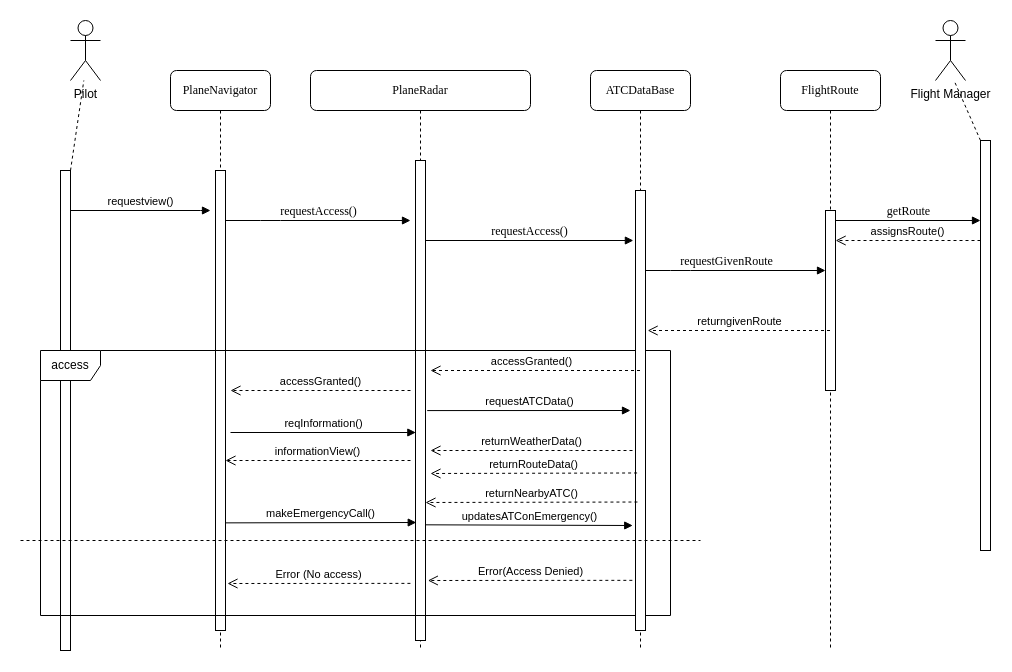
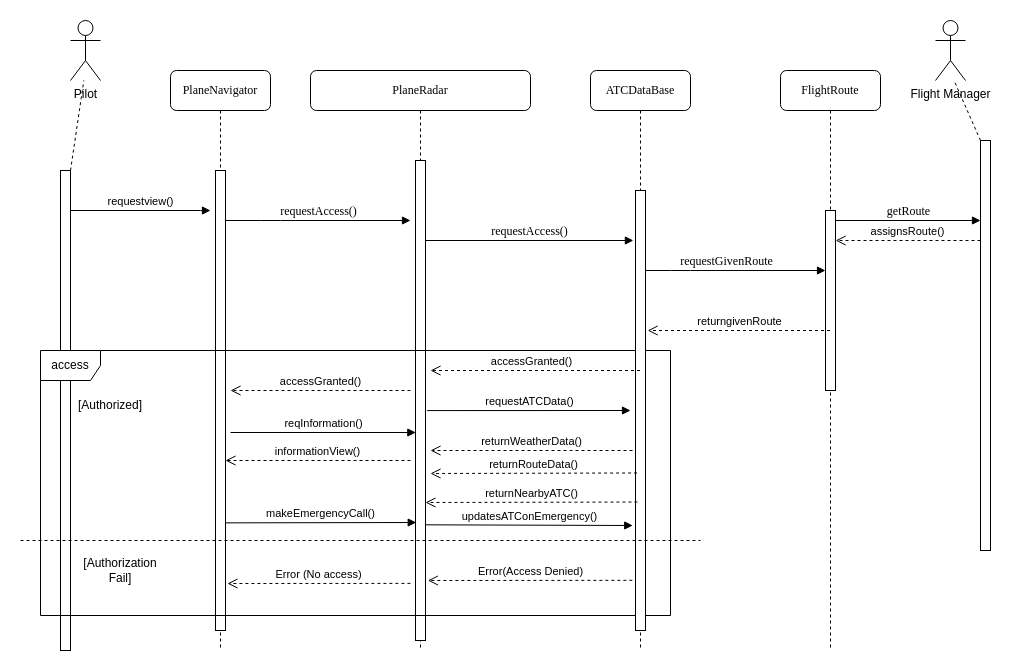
  <mxCell id="0" />
  <mxCell id="1" parent="0" />
  <mxCell id="2" value="PlaneRadar" style="shape=umlLifeline;perimeter=lifelinePerimeter;whiteSpace=wrap;html=1;container=1;collapsible=0;recursiveResize=0;outlineConnect=0;rounded=1;shadow=0;comic=0;labelBackgroundColor=none;strokeWidth=1;fontFamily=Verdana;fontSize=12;align=center;" parent="1" vertex="1"><mxGeometry x="310" y="70" width="220" height="580" as="geometry" /></mxCell>
  <mxCell id="3" value="" style="html=1;points=[];perimeter=orthogonalPerimeter;rounded=0;shadow=0;comic=0;labelBackgroundColor=none;strokeWidth=1;fontFamily=Verdana;fontSize=12;align=center;" parent="2" vertex="1"><mxGeometry x="105" y="90" width="10" height="480" as="geometry" /></mxCell>
  <mxCell id="4" value="FlightRoute" style="shape=umlLifeline;perimeter=lifelinePerimeter;whiteSpace=wrap;html=1;container=1;collapsible=0;recursiveResize=0;outlineConnect=0;rounded=1;shadow=0;comic=0;labelBackgroundColor=none;strokeWidth=1;fontFamily=Verdana;fontSize=12;align=center;" parent="1" vertex="1"><mxGeometry x="780" y="70" width="100" height="580" as="geometry" /></mxCell>
  <mxCell id="5" value="" style="html=1;points=[];perimeter=orthogonalPerimeter;rounded=0;shadow=0;comic=0;labelBackgroundColor=none;strokeWidth=1;fontFamily=Verdana;fontSize=12;align=center;" parent="4" vertex="1"><mxGeometry x="45" y="140" width="10" height="180" as="geometry" /></mxCell>
  <mxCell id="6" value="PlaneNavigator" style="shape=umlLifeline;perimeter=lifelinePerimeter;whiteSpace=wrap;html=1;container=1;collapsible=0;recursiveResize=0;outlineConnect=0;rounded=1;shadow=0;comic=0;labelBackgroundColor=none;strokeWidth=1;fontFamily=Verdana;fontSize=12;align=center;" parent="1" vertex="1"><mxGeometry x="170" y="70" width="100" height="580" as="geometry" /></mxCell>
  <mxCell id="7" value="" style="html=1;points=[];perimeter=orthogonalPerimeter;rounded=0;shadow=0;comic=0;labelBackgroundColor=none;strokeWidth=1;fontFamily=Verdana;fontSize=12;align=center;" parent="6" vertex="1"><mxGeometry x="45" y="100" width="10" height="460" as="geometry" /></mxCell>
  <mxCell id="8" value="requestGivenRoute" style="html=1;verticalAlign=bottom;endArrow=block;labelBackgroundColor=none;fontFamily=Verdana;fontSize=12;edgeStyle=elbowEdgeStyle;elbow=vertical;" parent="1" source="22" target="5" edge="1"><mxGeometry x="-0.103" relative="1" as="geometry"><mxPoint x="580" y="210" as="sourcePoint" /><Array as="points"><mxPoint x="680" y="270" /><mxPoint x="630" y="330" /><mxPoint x="530" y="210" /></Array><mxPoint as="offset" /></mxGeometry></mxCell>
  <mxCell id="9" value="getRoute" style="html=1;verticalAlign=bottom;endArrow=block;entryX=0;entryY=0.195;labelBackgroundColor=none;fontFamily=Verdana;fontSize=12;edgeStyle=elbowEdgeStyle;elbow=vertical;entryDx=0;entryDy=0;entryPerimeter=0;" parent="1" source="5" target="15" edge="1"><mxGeometry relative="1" as="geometry"><mxPoint x="720" y="220" as="sourcePoint" /><mxPoint x="795" y="220" as="targetPoint" /></mxGeometry></mxCell>
  <mxCell id="10" value="requestAccess()" style="html=1;verticalAlign=bottom;endArrow=block;labelBackgroundColor=none;fontFamily=Verdana;fontSize=12;edgeStyle=elbowEdgeStyle;elbow=vertical;" parent="1" source="7" edge="1"><mxGeometry relative="1" as="geometry"><mxPoint x="290" y="180" as="sourcePoint" /><mxPoint x="410" y="220" as="targetPoint" /><Array as="points"><mxPoint x="270" y="220" /></Array></mxGeometry></mxCell>
  <mxCell id="11" value="requestAccess()" style="html=1;verticalAlign=bottom;endArrow=block;labelBackgroundColor=none;fontFamily=Verdana;fontSize=12;edgeStyle=elbowEdgeStyle;elbow=vertical;entryX=0.429;entryY=0.294;entryDx=0;entryDy=0;entryPerimeter=0;" parent="1" source="3" target="21" edge="1"><mxGeometry x="-0.001" relative="1" as="geometry"><mxPoint x="440" y="190" as="sourcePoint" /><mxPoint x="510" y="240" as="targetPoint" /><Array as="points"><mxPoint x="440" y="240" /><mxPoint x="470" y="200" /></Array><mxPoint as="offset" /></mxGeometry></mxCell>
  <mxCell id="12" value="Pilot" style="shape=umlActor;verticalLabelPosition=bottom;verticalAlign=top;html=1;outlineConnect=0;" vertex="1" parent="1"><mxGeometry x="70" y="20" width="30" height="60" as="geometry" /></mxCell>
  <mxCell id="13" value="" style="html=1;points=[];perimeter=orthogonalPerimeter;outlineConnect=0;targetShapes=umlLifeline;portConstraint=eastwest;newEdgeStyle={&quot;edgeStyle&quot;:&quot;elbowEdgeStyle&quot;,&quot;elbow&quot;:&quot;vertical&quot;,&quot;curved&quot;:0,&quot;rounded&quot;:0};" vertex="1" parent="1"><mxGeometry x="60" y="170" width="10" height="480" as="geometry" /></mxCell>
  <mxCell id="14" value="Flight Manager&lt;br&gt;" style="shape=umlActor;verticalLabelPosition=bottom;verticalAlign=top;html=1;" vertex="1" parent="1"><mxGeometry x="935" y="20" width="30" height="60" as="geometry" /></mxCell>
  <mxCell id="15" value="" style="html=1;points=[];perimeter=orthogonalPerimeter;outlineConnect=0;targetShapes=umlLifeline;portConstraint=eastwest;newEdgeStyle={&quot;edgeStyle&quot;:&quot;elbowEdgeStyle&quot;,&quot;elbow&quot;:&quot;vertical&quot;,&quot;curved&quot;:0,&quot;rounded&quot;:0};" vertex="1" parent="1"><mxGeometry x="980" y="140" width="10" height="410" as="geometry" /></mxCell>
  <mxCell id="16" value="returngivenRoute" style="html=1;verticalAlign=bottom;endArrow=open;dashed=1;endSize=8;edgeStyle=elbowEdgeStyle;elbow=vertical;curved=0;rounded=0;entryX=1.215;entryY=0.317;entryDx=0;entryDy=0;entryPerimeter=0;" edge="1" parent="1" source="4" target="22"><mxGeometry relative="1" as="geometry"><mxPoint x="790" y="330" as="sourcePoint" /><mxPoint x="526" y="370" as="targetPoint" /><Array as="points"><mxPoint x="700" y="330" /><mxPoint x="630" y="370" /></Array></mxGeometry></mxCell>
  <mxCell id="17" value="requestview()" style="html=1;verticalAlign=bottom;endArrow=block;edgeStyle=elbowEdgeStyle;elbow=vertical;curved=0;rounded=0;" edge="1" parent="1" source="13"><mxGeometry width="80" relative="1" as="geometry"><mxPoint x="260" y="210" as="sourcePoint" /><mxPoint x="210" y="210" as="targetPoint" /><Array as="points"><mxPoint x="200" y="210" /></Array></mxGeometry></mxCell>
  <mxCell id="18" value="access" style="shape=umlFrame;whiteSpace=wrap;html=1;pointerEvents=0;" vertex="1" parent="1"><mxGeometry x="40" y="350" width="630" height="265" as="geometry" /></mxCell>
+ <mxCell id="19" value="[Authorized]" style="text;html=1;strokeColor=none;fillColor=none;align=center;verticalAlign=middle;whiteSpace=wrap;rounded=0;" vertex="1" parent="1"><mxGeometry x="80" y="390" width="60" height="30" as="geometry" /></mxCell>
+ <mxCell id="20" value="[Authorization Fail]" style="text;html=1;strokeColor=none;fillColor=none;align=center;verticalAlign=middle;whiteSpace=wrap;rounded=0;" vertex="1" parent="1"><mxGeometry y="555" width="100" height="30" as="geometry" x="70" /></mxCell>
  <mxCell id="21" value="ATCDataBase" style="shape=umlLifeline;perimeter=lifelinePerimeter;whiteSpace=wrap;html=1;container=1;collapsible=0;recursiveResize=0;outlineConnect=0;rounded=1;shadow=0;comic=0;labelBackgroundColor=none;strokeWidth=1;fontFamily=Verdana;fontSize=12;align=center;" parent="1" vertex="1"><mxGeometry x="590" y="70" width="100" height="580" as="geometry" /></mxCell>
  <mxCell id="22" value="" style="html=1;points=[];perimeter=orthogonalPerimeter;rounded=0;shadow=0;comic=0;labelBackgroundColor=none;strokeWidth=1;fontFamily=Verdana;fontSize=12;align=center;" parent="21" vertex="1"><mxGeometry x="45" y="120" width="10" height="440" as="geometry" /></mxCell>
  <mxCell id="23" value="accessGranted()" style="html=1;verticalAlign=bottom;endArrow=open;dashed=1;endSize=8;edgeStyle=elbowEdgeStyle;elbow=vertical;curved=0;rounded=0;entryX=1.5;entryY=0.438;entryDx=0;entryDy=0;entryPerimeter=0;" edge="1" parent="1" source="21" target="3"><mxGeometry x="0.044" relative="1" as="geometry"><mxPoint x="560" y="370" as="sourcePoint" /><mxPoint x="480" y="370" as="targetPoint" /><mxPoint as="offset" /></mxGeometry></mxCell>
  <mxCell id="24" value="accessGranted()" style="html=1;verticalAlign=bottom;endArrow=open;dashed=1;endSize=8;edgeStyle=elbowEdgeStyle;elbow=vertical;curved=0;rounded=0;" edge="1" parent="1"><mxGeometry relative="1" as="geometry"><mxPoint x="410" y="390" as="sourcePoint" /><mxPoint x="230" y="390" as="targetPoint" /><Array as="points"><mxPoint x="310" y="390" /></Array></mxGeometry></mxCell>
  <mxCell id="25" value="returnWeatherData()" style="html=1;verticalAlign=bottom;endArrow=open;dashed=1;endSize=8;edgeStyle=elbowEdgeStyle;elbow=vertical;curved=0;rounded=0;" edge="1" parent="1"><mxGeometry relative="1" as="geometry"><mxPoint x="632" y="450" as="sourcePoint" /><mxPoint x="430" y="450" as="targetPoint" /><Array as="points"><mxPoint x="570" y="450" /><mxPoint x="530" y="425" /><mxPoint x="490" y="480" /></Array></mxGeometry></mxCell>
  <mxCell id="26" value="returnRouteData()" style="html=1;verticalAlign=bottom;endArrow=open;dashed=1;endSize=8;edgeStyle=elbowEdgeStyle;elbow=vertical;curved=0;rounded=0;exitX=0.16;exitY=0.642;exitDx=0;exitDy=0;exitPerimeter=0;" edge="1" parent="1" source="22"><mxGeometry relative="1" as="geometry"><mxPoint x="550" y="380" as="sourcePoint" /><mxPoint x="430" y="473" as="targetPoint" /></mxGeometry></mxCell>
  <mxCell id="27" value="returnNearbyATC()" style="html=1;verticalAlign=bottom;endArrow=open;dashed=1;endSize=8;edgeStyle=elbowEdgeStyle;elbow=vertical;curved=0;rounded=0;exitX=0.194;exitY=0.708;exitDx=0;exitDy=0;exitPerimeter=0;entryX=1;entryY=0.712;entryDx=0;entryDy=0;entryPerimeter=0;" edge="1" parent="1" source="22" target="3"><mxGeometry relative="1" as="geometry"><mxPoint x="590" y="500" as="sourcePoint" /><mxPoint x="510" y="500" as="targetPoint" /></mxGeometry></mxCell>
  <mxCell id="28" value="informationView()" style="html=1;verticalAlign=bottom;endArrow=open;dashed=1;endSize=8;edgeStyle=elbowEdgeStyle;elbow=vertical;curved=0;rounded=0;" edge="1" parent="1"><mxGeometry relative="1" as="geometry"><mxPoint x="410" y="460" as="sourcePoint" /><mxPoint x="225" y="460" as="targetPoint" /></mxGeometry></mxCell>
  <mxCell id="29" value="Error(Access Denied)" style="html=1;verticalAlign=bottom;endArrow=open;dashed=1;endSize=8;edgeStyle=elbowEdgeStyle;elbow=vertical;curved=0;rounded=0;exitX=-0.317;exitY=0.886;exitDx=0;exitDy=0;exitPerimeter=0;entryX=1.236;entryY=0.875;entryDx=0;entryDy=0;entryPerimeter=0;" edge="1" parent="1" source="22" target="3"><mxGeometry relative="1" as="geometry"><mxPoint x="450" y="550" as="sourcePoint" /><mxPoint x="370" y="550" as="targetPoint" /></mxGeometry></mxCell>
  <mxCell id="30" value="Error (No access)" style="html=1;verticalAlign=bottom;endArrow=open;dashed=1;endSize=8;edgeStyle=elbowEdgeStyle;elbow=vertical;curved=0;rounded=0;exitX=-0.509;exitY=0.881;exitDx=0;exitDy=0;exitPerimeter=0;" edge="1" parent="1" source="3"><mxGeometry relative="1" as="geometry"><mxPoint x="450" y="550" as="sourcePoint" /><mxPoint x="227" y="583" as="targetPoint" /></mxGeometry></mxCell>
  <mxCell id="31" value="" style="endArrow=none;dashed=1;html=1;rounded=0;" edge="1" parent="1"><mxGeometry width="50" height="50" relative="1" as="geometry"><mxPoint x="20" y="540" as="sourcePoint" /><mxPoint x="700" y="540" as="targetPoint" /></mxGeometry></mxCell>
  <mxCell id="32" value="assignsRoute()" style="html=1;verticalAlign=bottom;endArrow=open;dashed=1;endSize=8;edgeStyle=elbowEdgeStyle;elbow=vertical;curved=0;rounded=0;entryX=1.014;entryY=0.17;entryDx=0;entryDy=0;entryPerimeter=0;" edge="1" parent="1" source="15" target="5"><mxGeometry relative="1" as="geometry"><mxPoint x="900" y="290" as="sourcePoint" /><mxPoint x="820" y="290" as="targetPoint" /><Array as="points"><mxPoint x="940" y="240" /><mxPoint x="820" y="270" /></Array></mxGeometry></mxCell>
  <mxCell id="33" value="" style="endArrow=none;dashed=1;html=1;rounded=0;" edge="1" parent="1" source="15" target="14"><mxGeometry width="50" height="50" relative="1" as="geometry"><mxPoint x="640" y="380" as="sourcePoint" /><mxPoint x="890" y="190" as="targetPoint" /></mxGeometry></mxCell>
  <mxCell id="34" value="" style="endArrow=none;dashed=1;html=1;rounded=0;" edge="1" parent="1" source="13" target="12"><mxGeometry width="50" height="50" relative="1" as="geometry"><mxPoint x="590" y="260" as="sourcePoint" /><mxPoint x="640" y="210" as="targetPoint" /></mxGeometry></mxCell>
  <mxCell id="35" value="requestATCData()" style="html=1;verticalAlign=bottom;endArrow=block;edgeStyle=elbowEdgeStyle;elbow=vertical;curved=0;rounded=0;exitX=1.17;exitY=0.521;exitDx=0;exitDy=0;exitPerimeter=0;" edge="1" parent="1" source="3"><mxGeometry width="80" relative="1" as="geometry"><mxPoint x="460" y="460" as="sourcePoint" /><mxPoint x="630" y="410" as="targetPoint" /></mxGeometry></mxCell>
  <mxCell id="36" value="reqInformation()" style="html=1;verticalAlign=bottom;endArrow=block;edgeStyle=elbowEdgeStyle;elbow=vertical;curved=0;rounded=0;entryX=0.035;entryY=0.567;entryDx=0;entryDy=0;entryPerimeter=0;" edge="1" parent="1" target="3"><mxGeometry width="80" relative="1" as="geometry"><mxPoint x="230" y="432" as="sourcePoint" /><mxPoint x="460" y="360" as="targetPoint" /></mxGeometry></mxCell>
  <mxCell id="37" value="makeEmergencyCall()" style="html=1;verticalAlign=bottom;endArrow=block;edgeStyle=elbowEdgeStyle;elbow=vertical;curved=0;rounded=0;exitX=0.956;exitY=0.766;exitDx=0;exitDy=0;exitPerimeter=0;entryX=0.073;entryY=0.753;entryDx=0;entryDy=0;entryPerimeter=0;" edge="1" parent="1" source="7" target="3"><mxGeometry width="80" relative="1" as="geometry"><mxPoint x="500" y="430" as="sourcePoint" /><mxPoint x="580" y="430" as="targetPoint" /></mxGeometry></mxCell>
  <mxCell id="38" value="updatesATConEmergency()" style="html=1;verticalAlign=bottom;endArrow=block;edgeStyle=elbowEdgeStyle;elbow=vertical;curved=0;rounded=0;exitX=1.029;exitY=0.759;exitDx=0;exitDy=0;exitPerimeter=0;entryX=-0.275;entryY=0.763;entryDx=0;entryDy=0;entryPerimeter=0;" edge="1" parent="1" source="3" target="22"><mxGeometry width="80" relative="1" as="geometry"><mxPoint x="520" y="470" as="sourcePoint" /><mxPoint x="600" y="470" as="targetPoint" /></mxGeometry></mxCell>
